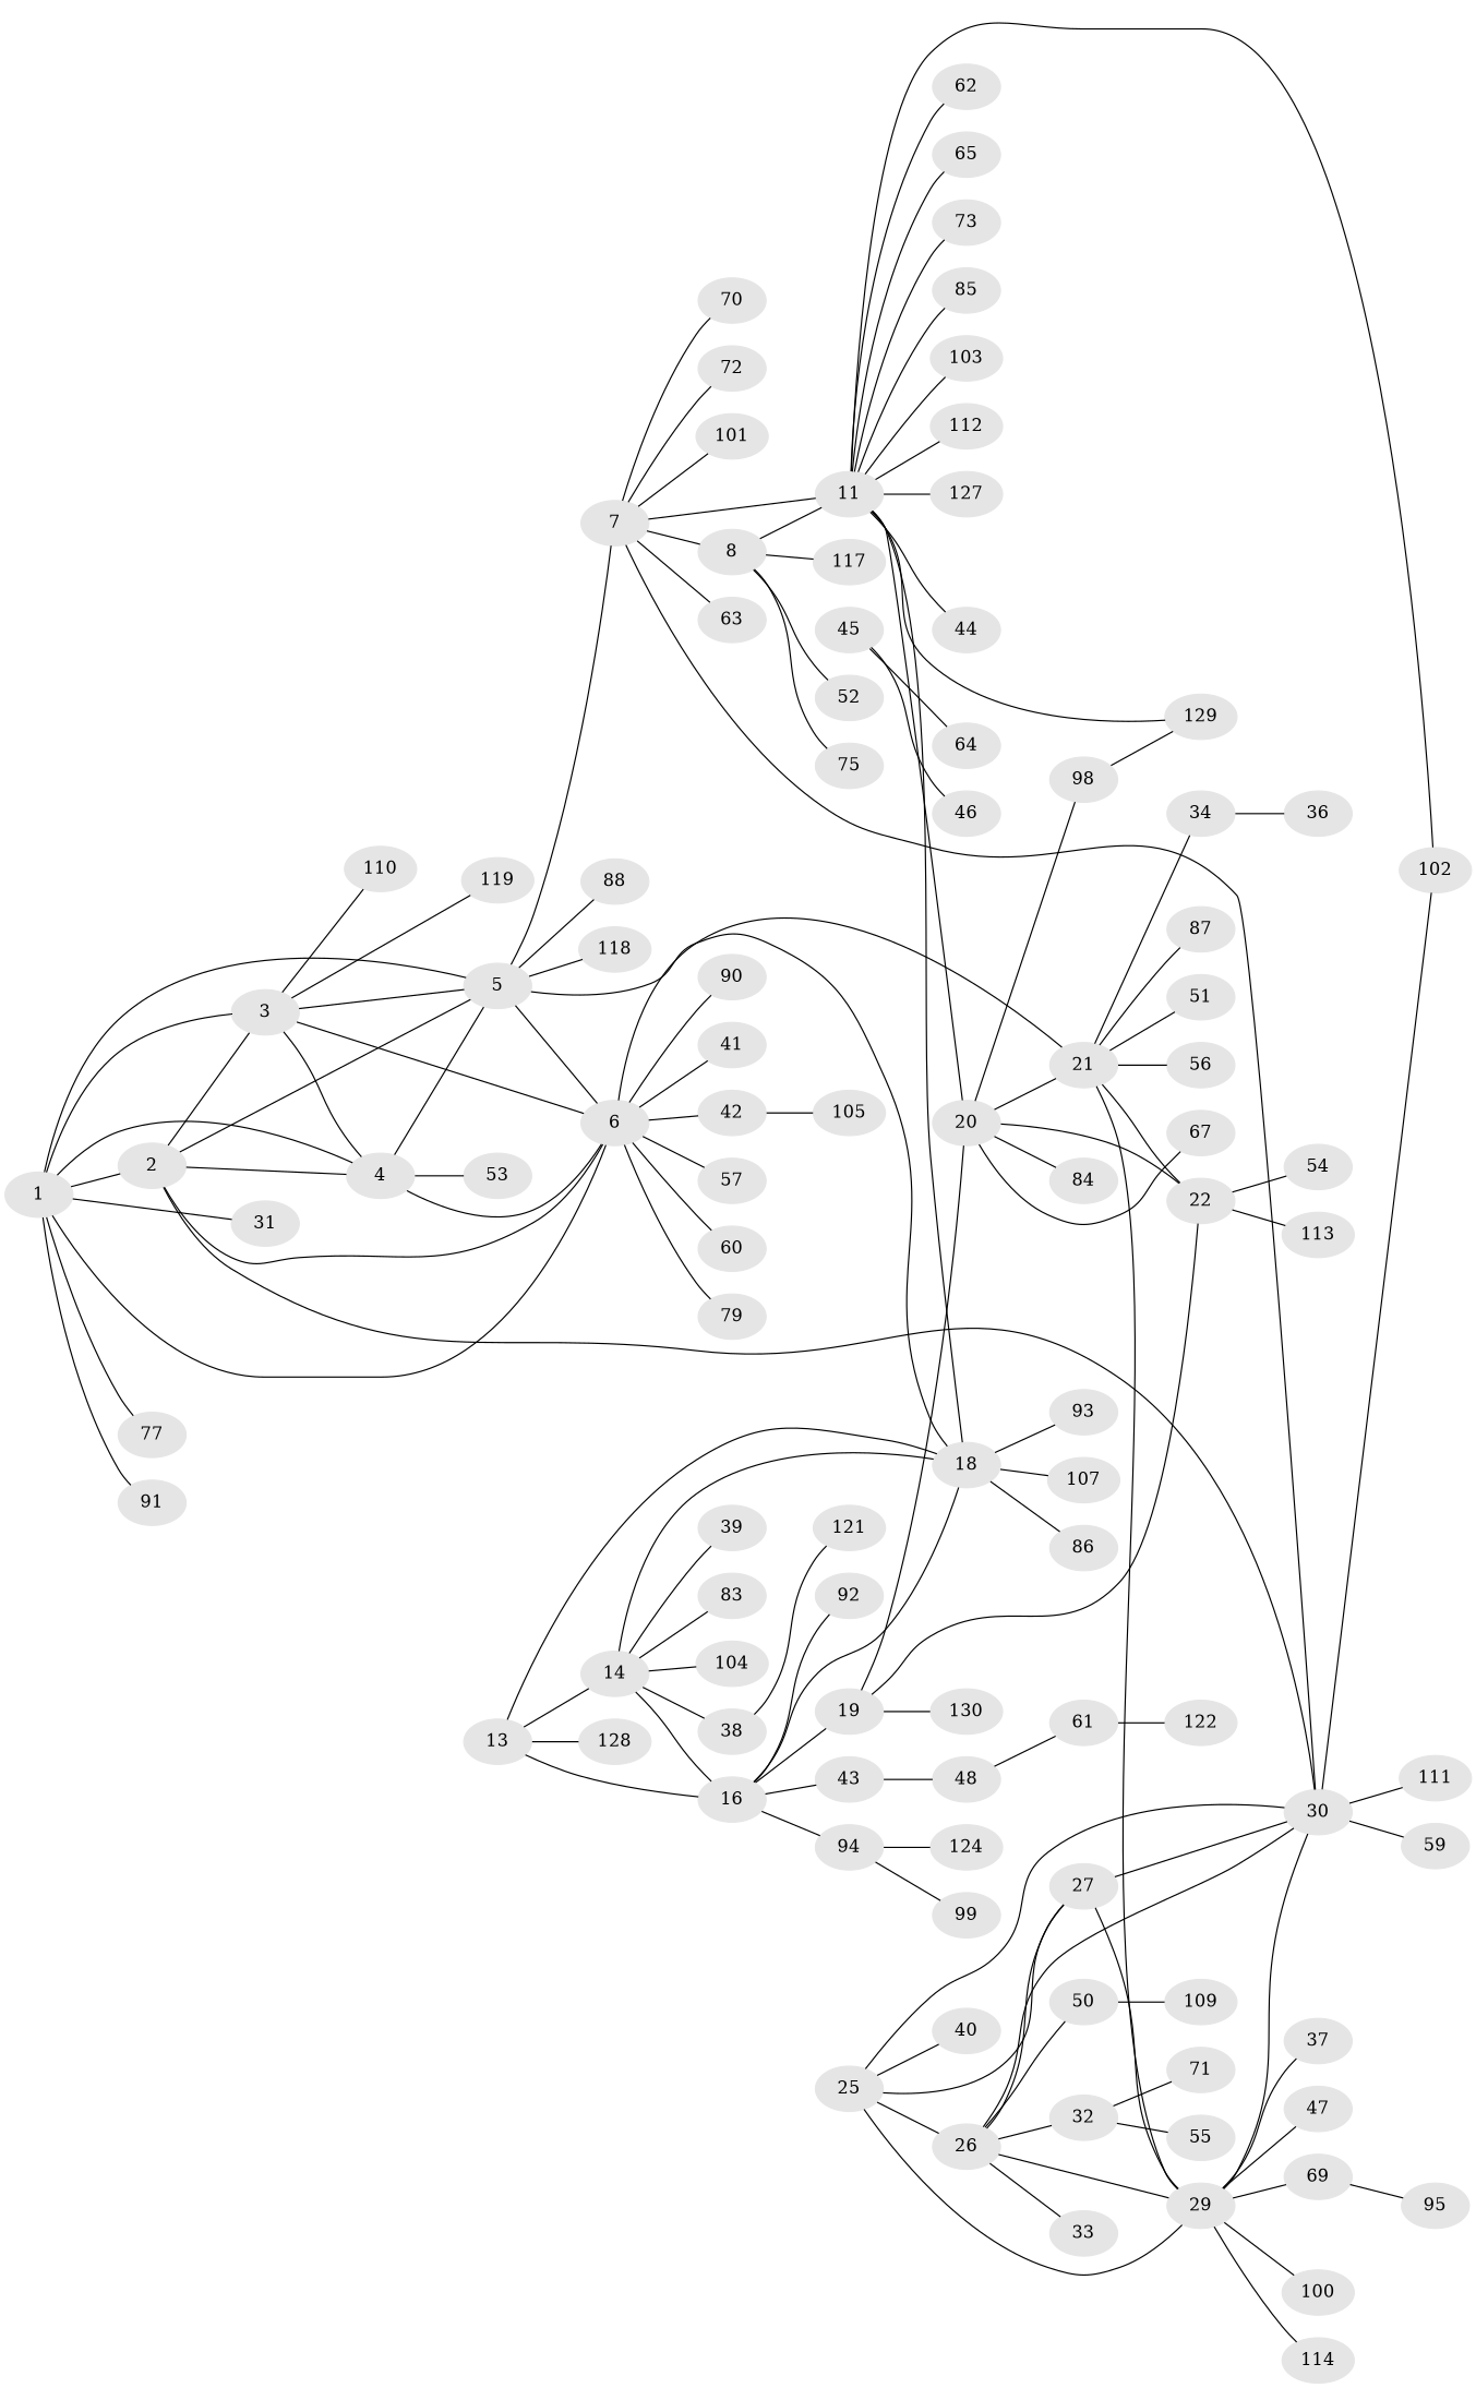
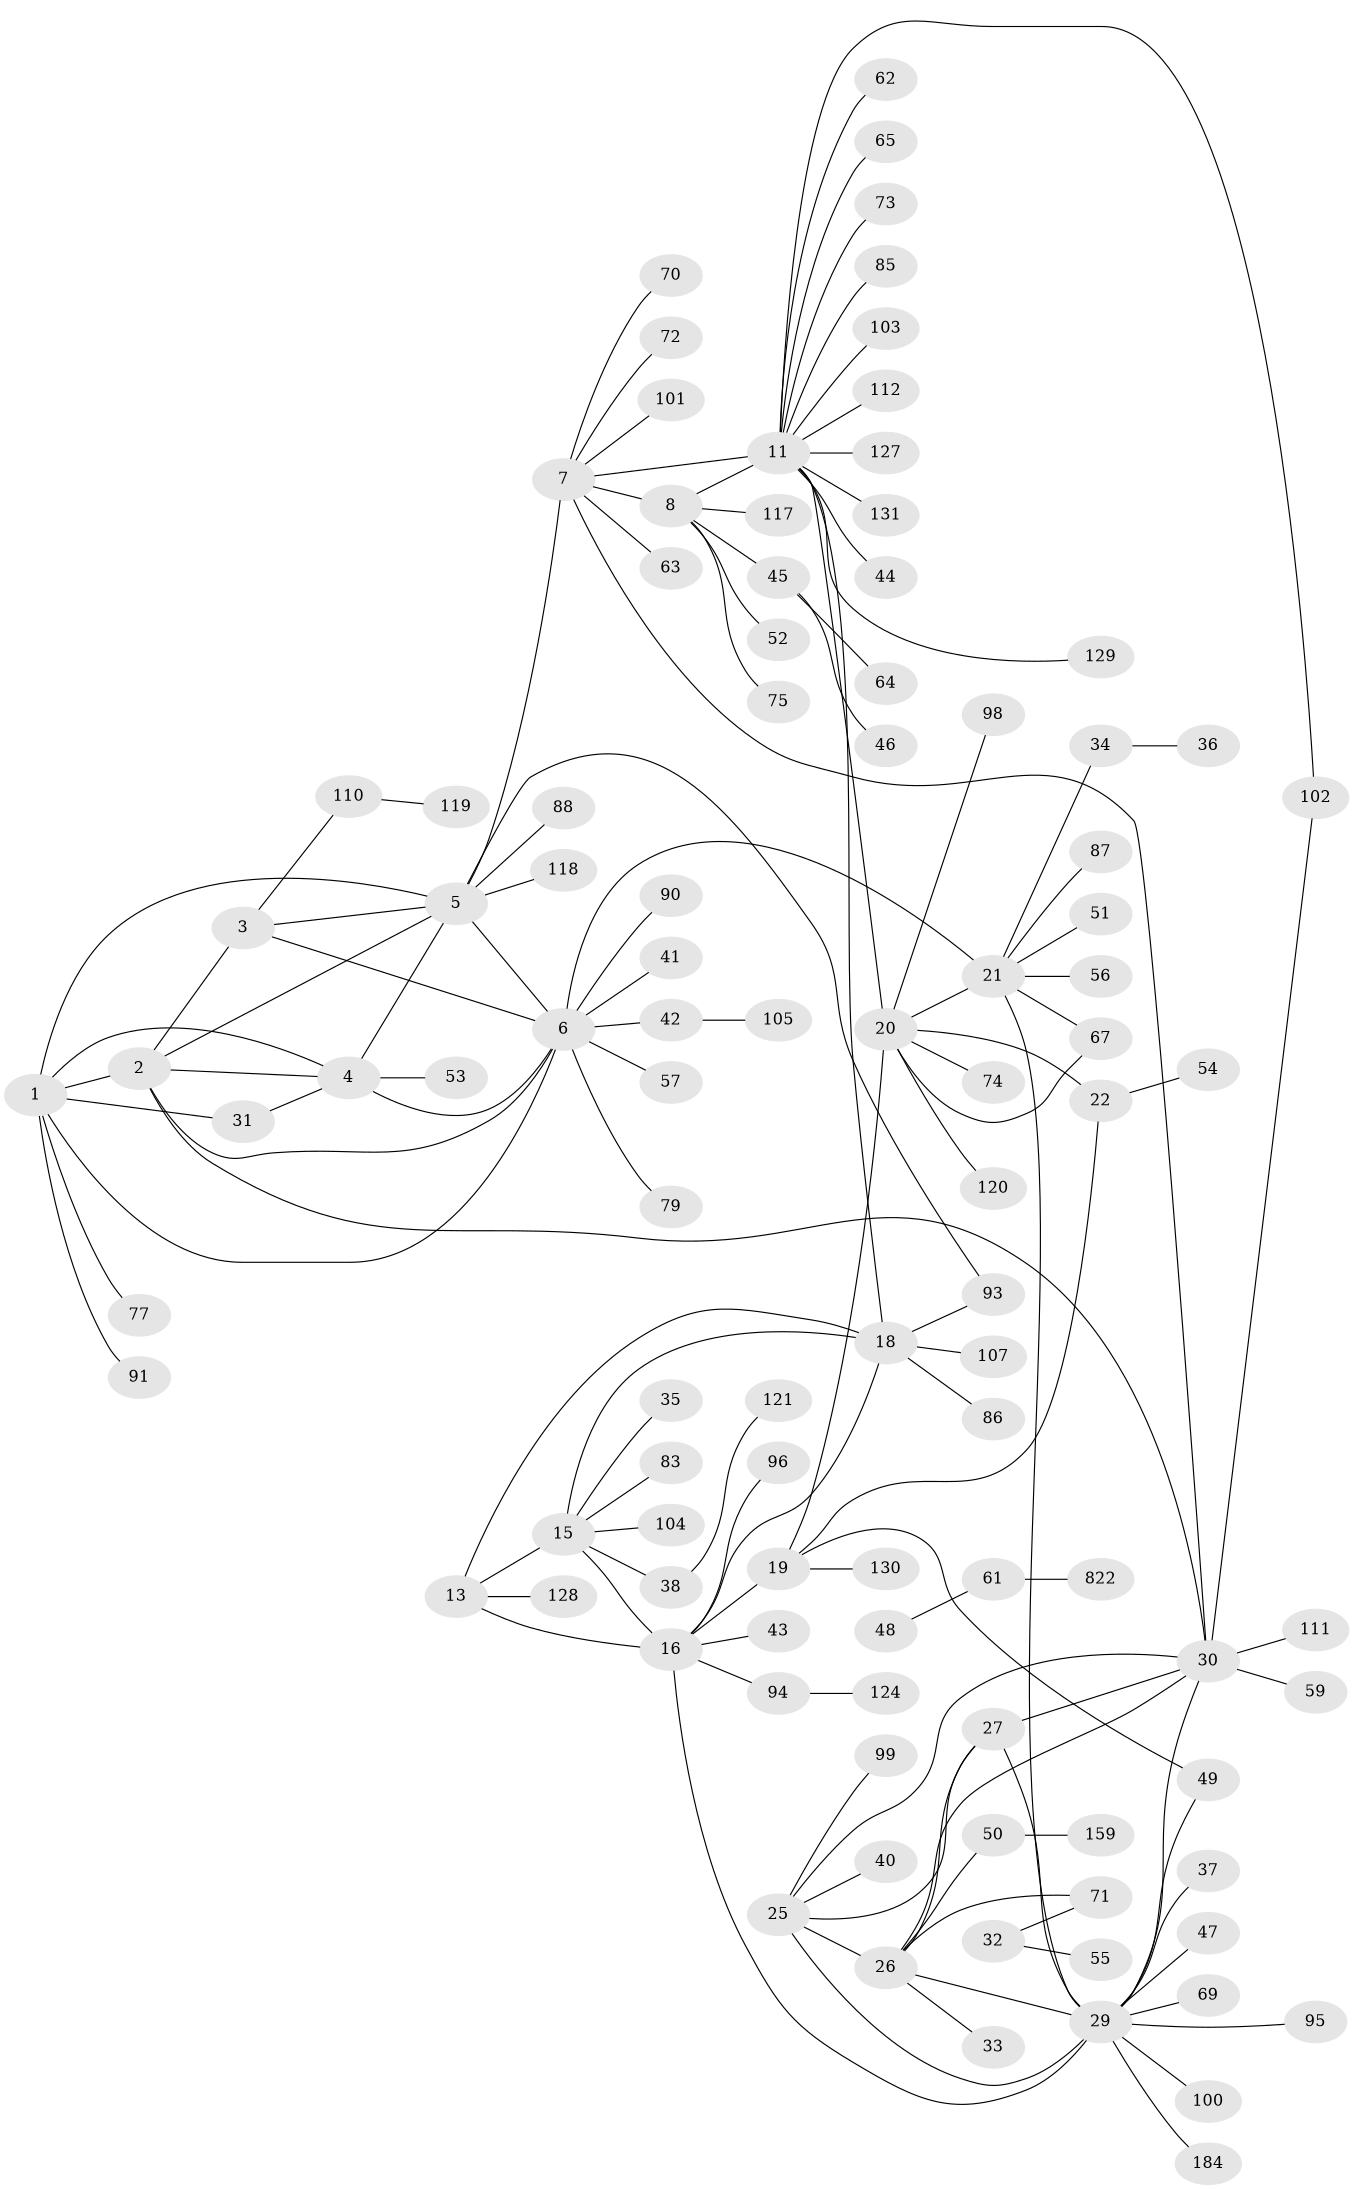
  graph {
    rankdir=LR
    node [color=gray90 style=filled]
    1 [super="+125"]
    2
    3 [super="+68"]
    4 [super="+82"]
    5
    6 [super="+123"]
    31
    77
    91
    30 [super="+108"]
    110
    119
    53
    7 [super="+9"]
    18 [super="+81"]
    88
    118
    21 [super="+23"]
    41
    42
    57
-   60
    79
    90
    102
    59
    111
    8 [super="+10"]
    11 [super="+12"]
    63
    70
    72
    101
    86
    93
    107
    29 [super="+89"]
    22 [super="+116"]
    34
    51
    56
    87
    105
    45 [super="+106"]
    52
    75
    117
    20 [super="+24"]
    44
    62
    65
    73
    85
    103
    112
    127
    129
+   131
    46
    64
    67
-   74 [label=84]
+   74
    98
+   120
    13 [super="+15"]
-   14 [super="+76"]
+   14 [super="+76" label=15]
    16 [super="+17"]
    128
    38 [super="+66"]
-   39
+   39 [label=35]
    83
    104
    19 [super="+58"]
    43 [super="+97"]
    94
-   96 [label=92]
+   96
    121
+   49
    130
    37
    47
    69
    95
    100
-   114
+   114 [label=184]
    48
    124
    54
-   113
    36
    25 [super="+92"]
    26 [super="+28"]
    27 [super="+80"]
    40
    99
    32 [super="+35"]
    33
    50
    55
    71
-   109 [super="+126"]
+   109 [super="+126" label=159]
    61 [super="+78"]
-   122
+   122 [label=822]
    1 -- 2
-   1 -- 3
    1 -- 4
    1 -- 5
    1 -- 6
    1 -- 31
    1 -- 77
    1 -- 91
    2 -- 3
    2 -- 4
    2 -- 5
    2 -- 6
    2 -- 30
-   3 -- 4
+   31 -- 4
    3 -- 5
    3 -- 6
    3 -- 110
-   3 -- 119
+   110 -- 119
    4 -- 5
    4 -- 6
    4 -- 53
    5 -- 6
    5 -- 7
-   5 -- 18
+   5 -- 93
    5 -- 88
    5 -- 118
    6 -- 21
    6 -- 41
    6 -- 42
    6 -- 57
-   6 -- 60
    6 -- 79
    6 -- 90
    30 -- 102
    30 -- 59
    30 -- 111
    7 -- 30
    7 -- 8 [weight=4]
    7 -- 11 [weight=4]
    7 -- 63
    7 -- 70
    7 -- 72
    7 -- 101
    18 -- 86
    18 -- 93
    18 -- 107
    21 -- 29
-   21 -- 22 [weight=2]
+   21 -- 67 [weight=2]
    21 -- 34
    21 -- 51
    21 -- 56
    21 -- 87
    42 -- 105
    8 -- 11 [weight=4]
+   8 -- 45
    8 -- 52
    8 -- 75
    8 -- 117
    11 -- 18
    11 -- 102
    11 -- 20
    11 -- 44
    11 -- 62
    11 -- 65
    11 -- 73
    11 -- 85
    11 -- 103
    11 -- 112
    11 -- 127
    11 -- 129
+   11 -- 131
    29 -- 30
+   29 -- 49
    29 -- 37
    29 -- 47
    29 -- 69
-   69 -- 95
+   29 -- 95
    29 -- 100
    29 -- 114
    22 -- 54
-   22 -- 113
    34 -- 36
    45 -- 46
    45 -- 64
    20 -- 21 [weight=4]
    20 -- 22 [weight=2]
    20 -- 67
    20 -- 74
    20 -- 98
-   98 -- 129
+   20 -- 120
    13 -- 18 [weight=2]
    13 -- 14 [weight=2]
    13 -- 16 [weight=4]
    13 -- 128
    14 -- 18
    14 -- 16 [weight=2]
    14 -- 38
    14 -- 39
    14 -- 83
    14 -- 104
    16 -- 18 [weight=2]
+   16 -- 29
    16 -- 19
    16 -- 43
    16 -- 94
    16 -- 96
    38 -- 121
    19 -- 22
    19 -- 20 [weight=2]
+   19 -- 49
    19 -- 130
-   43 -- 48
    94 -- 124
    48 -- 61
    25 -- 30
    25 -- 29
    25 -- 26 [weight=2]
    25 -- 27
    25 -- 40
-   94 -- 99
+   25 -- 99
    26 -- 30 [weight=2]
    26 -- 29 [weight=2]
    26 -- 27 [weight=2]
-   26 -- 32
+   26 -- 71
    26 -- 33
    26 -- 50
    27 -- 30
    27 -- 29
    32 -- 55
    32 -- 71
    50 -- 109
    61 -- 122
  }
